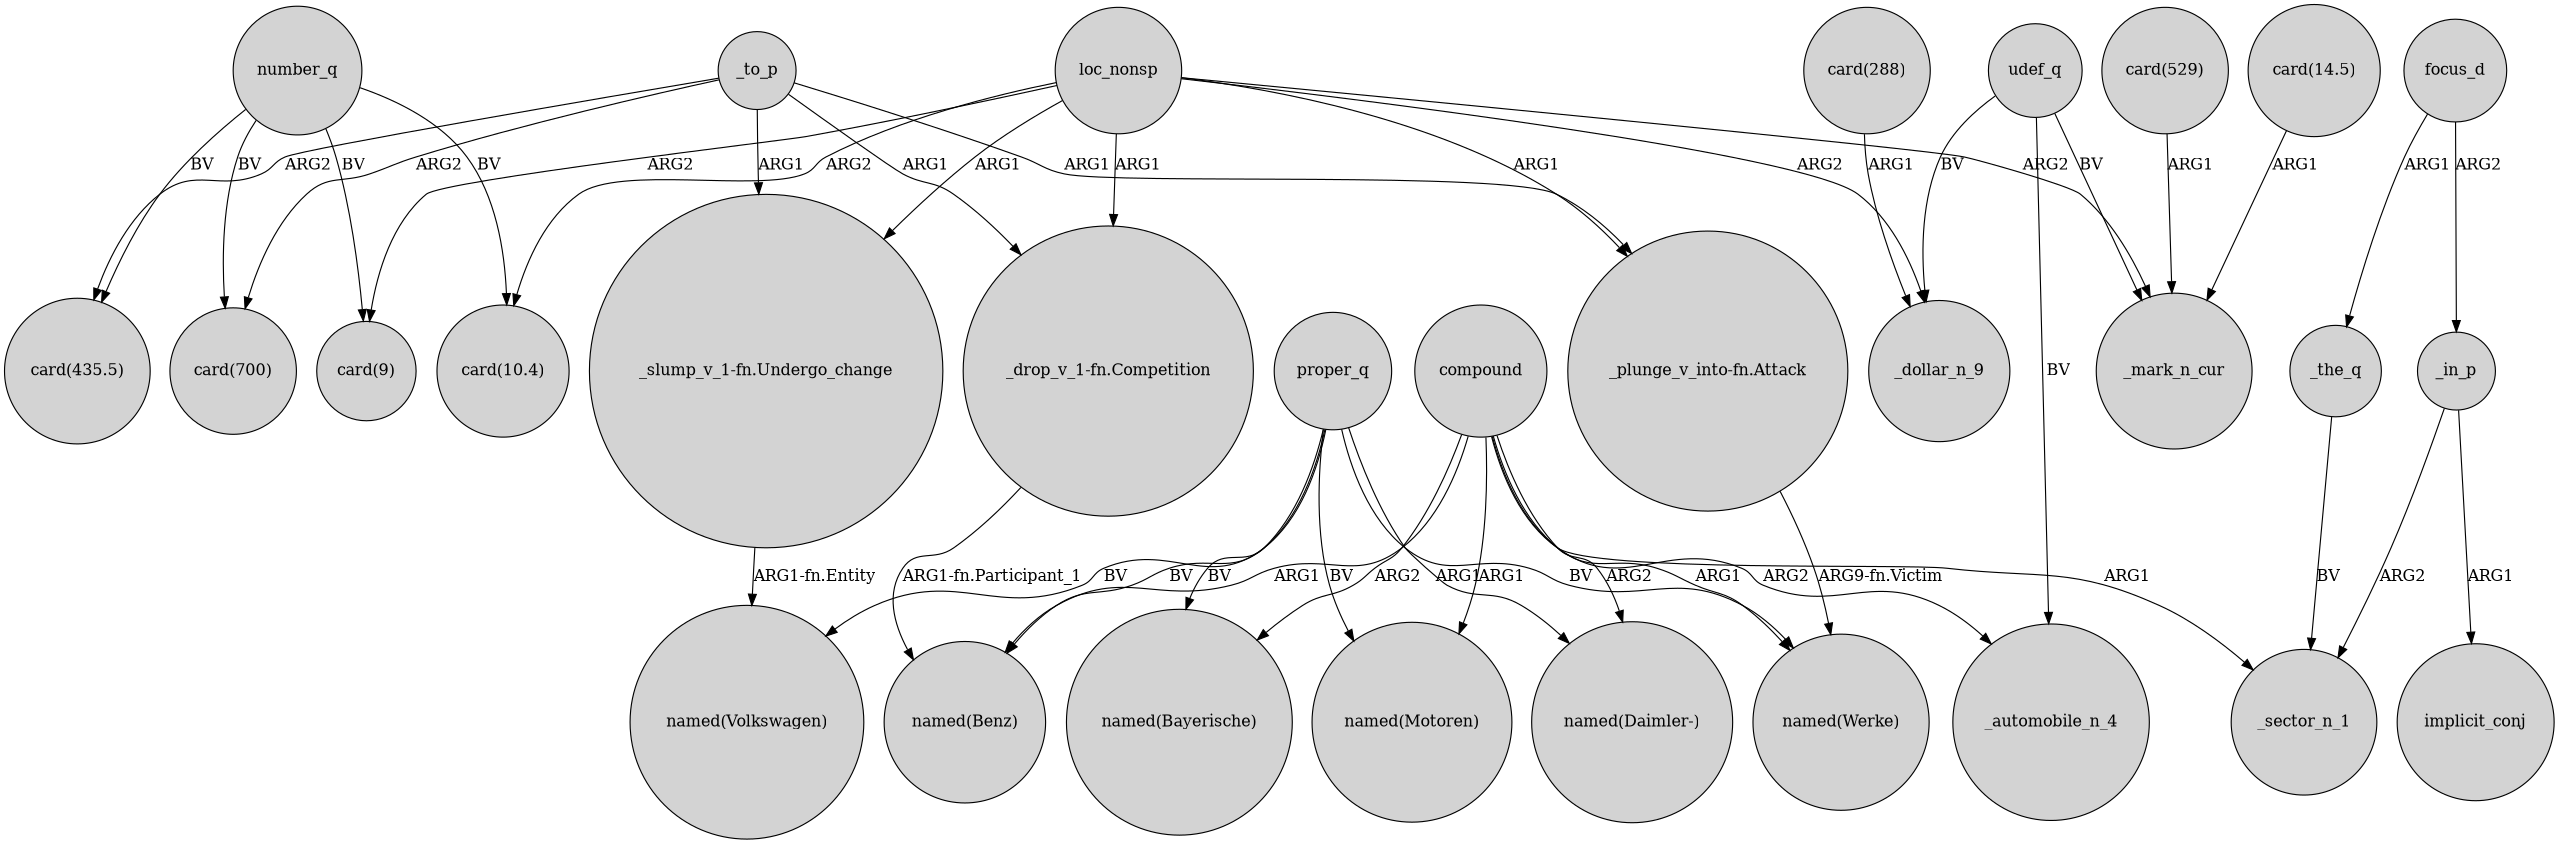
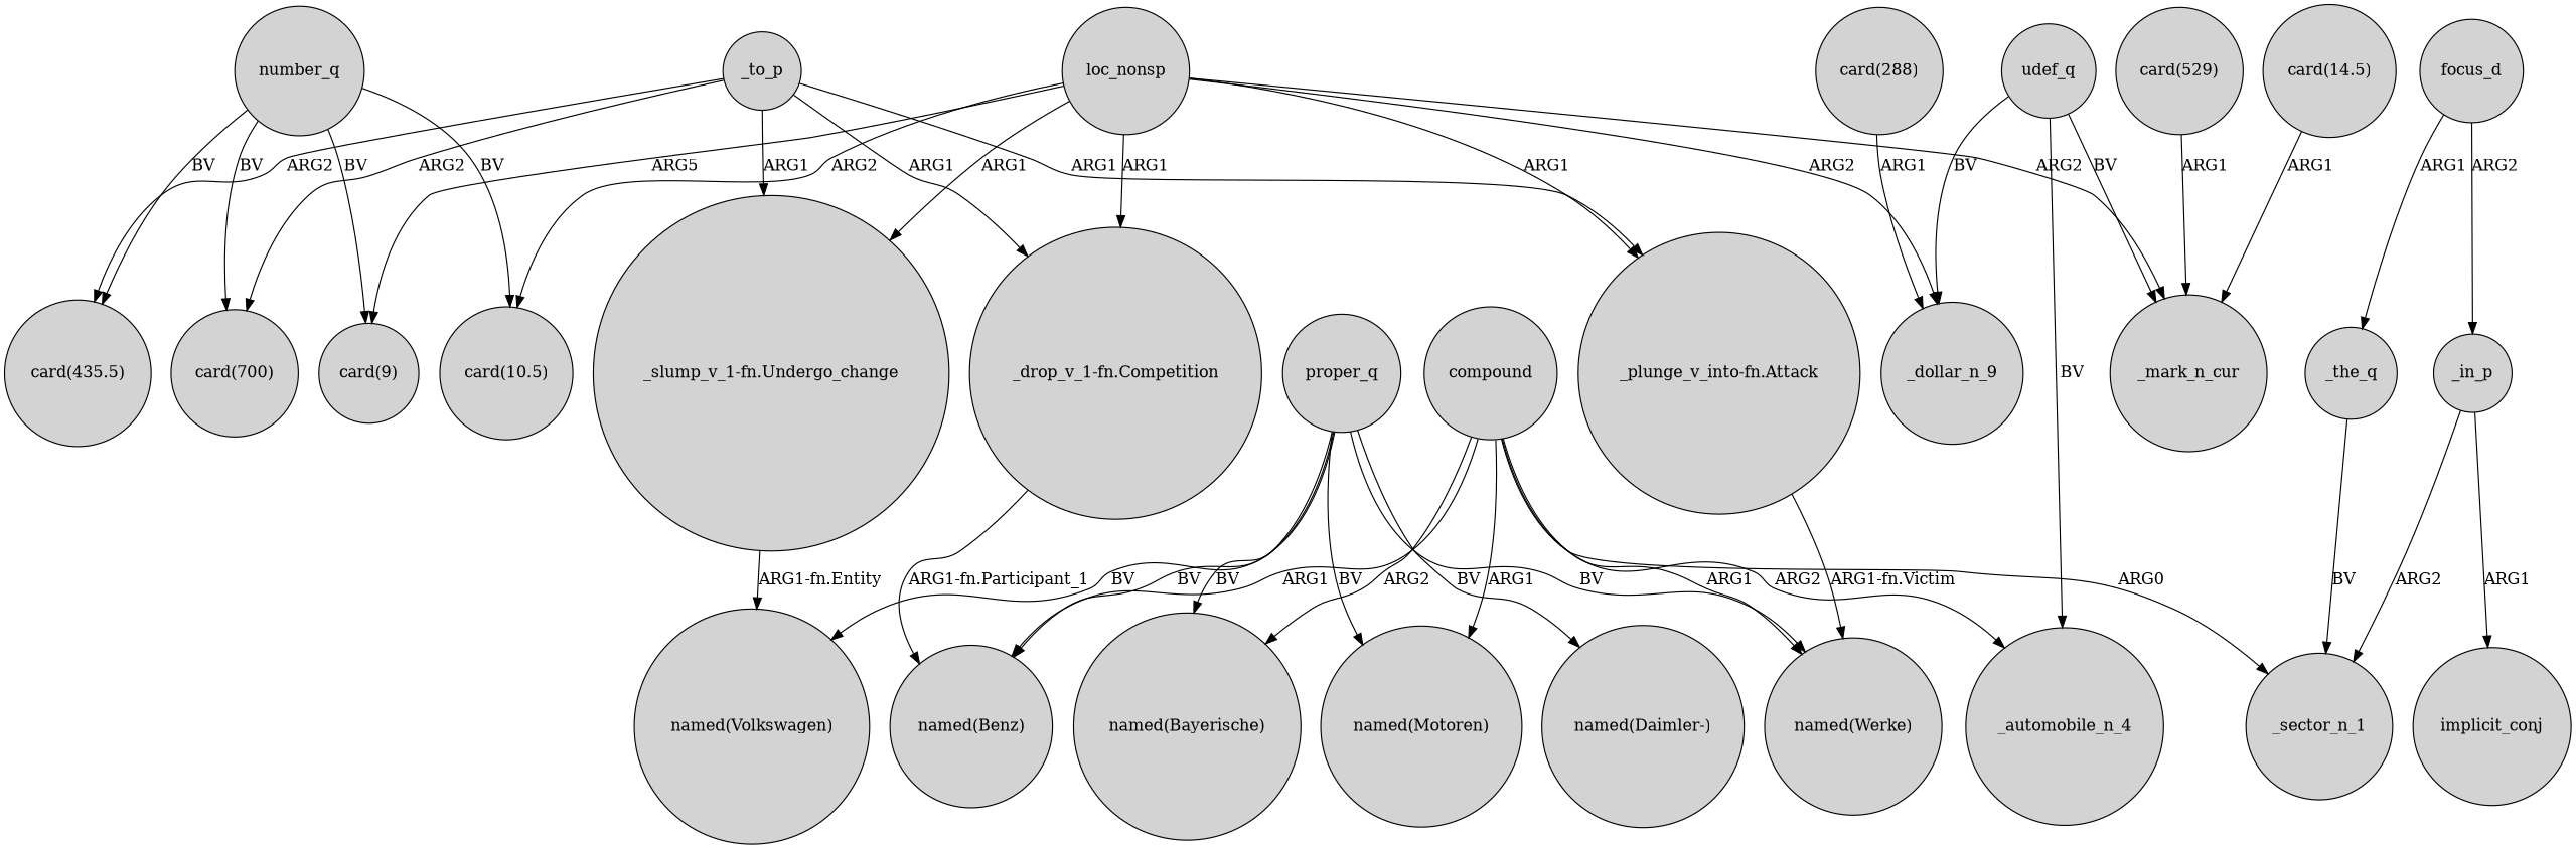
  digraph {
    node [shape=circle style=filled]
    loc_nonsp
    "card(9)"
    _mark_n_cur
    "_drop_v_1-fn.Competition"
    "_slump_v_1-fn.Undergo_change"
    "_plunge_v_into-fn.Attack"
    n7 [label=_dollar_n_9]
-   "card(10.5)" [label="card(10.4)"]
+   "card(10.5)"
    "named(Benz)"
    "named(Volkswagen)"
    "named(Werke)"
    _the_q
    _sector_n_1
    compound
    "named(Motoren)"
    n16 [label=_automobile_n_4]
    "named(Bayerische)"
    "named(Daimler-)"
    "card(14.5)"
    _to_p
    "card(700)"
    "card(435.5)"
    _in_p
    implicit_conj
    number_q
    proper_q
    udef_q
    focus_d
    "card(288)"
    "card(529)"
-   loc_nonsp -> "card(9)" [label=ARG2]
+   loc_nonsp -> "card(9)" [label=ARG5]
    loc_nonsp -> _mark_n_cur [label=ARG2]
    loc_nonsp -> "_drop_v_1-fn.Competition" [label=ARG1]
    loc_nonsp -> "_slump_v_1-fn.Undergo_change" [label=ARG1]
    loc_nonsp -> "_plunge_v_into-fn.Attack" [label=ARG1]
    loc_nonsp -> n7 [label=ARG2]
    loc_nonsp -> "card(10.5)" [label=ARG2]
    "_drop_v_1-fn.Competition" -> "named(Benz)" [label="ARG1-fn.Participant_1"]
    "_slump_v_1-fn.Undergo_change" -> "named(Volkswagen)" [label="ARG1-fn.Entity"]
-   "_plunge_v_into-fn.Attack" -> "named(Werke)" [label="ARG9-fn.Victim"]
+   "_plunge_v_into-fn.Attack" -> "named(Werke)" [label="ARG1-fn.Victim"]
    _the_q -> _sector_n_1 [label=BV]
    compound -> "named(Benz)" [label=ARG1]
    compound -> "named(Werke)" [label=ARG1]
-   compound -> _sector_n_1 [label=ARG1]
+   compound -> _sector_n_1 [label=ARG0]
    compound -> "named(Motoren)" [label=ARG1]
    compound -> n16 [label=ARG2]
    compound -> "named(Bayerische)" [label=ARG2]
-   compound -> "named(Daimler-)" [label=ARG2]
    "card(14.5)" -> _mark_n_cur [label=ARG1]
    _to_p -> "_drop_v_1-fn.Competition" [label=ARG1]
    _to_p -> "_slump_v_1-fn.Undergo_change" [label=ARG1]
    _to_p -> "_plunge_v_into-fn.Attack" [label=ARG1]
    _to_p -> "card(700)" [label=ARG2]
    _to_p -> "card(435.5)" [label=ARG2]
    _in_p -> _sector_n_1 [label=ARG2]
    _in_p -> implicit_conj [label=ARG1]
    number_q -> "card(9)" [label=BV]
    number_q -> "card(10.5)" [label=BV]
    number_q -> "card(700)" [label=BV]
    number_q -> "card(435.5)" [label=BV]
    proper_q -> "named(Benz)" [label=BV]
    proper_q -> "named(Volkswagen)" [label=BV]
    proper_q -> "named(Werke)" [label=BV]
    proper_q -> "named(Motoren)" [label=BV]
    proper_q -> "named(Bayerische)" [label=BV]
-   proper_q -> "named(Daimler-)" [label=ARG1]
+   proper_q -> "named(Daimler-)" [label=BV]
    udef_q -> _mark_n_cur [label=BV]
    udef_q -> n7 [label=BV]
    udef_q -> n16 [label=BV]
    focus_d -> _the_q [label=ARG1]
    focus_d -> _in_p [label=ARG2]
    "card(288)" -> n7 [label=ARG1]
    "card(529)" -> _mark_n_cur [label=ARG1]
  }
